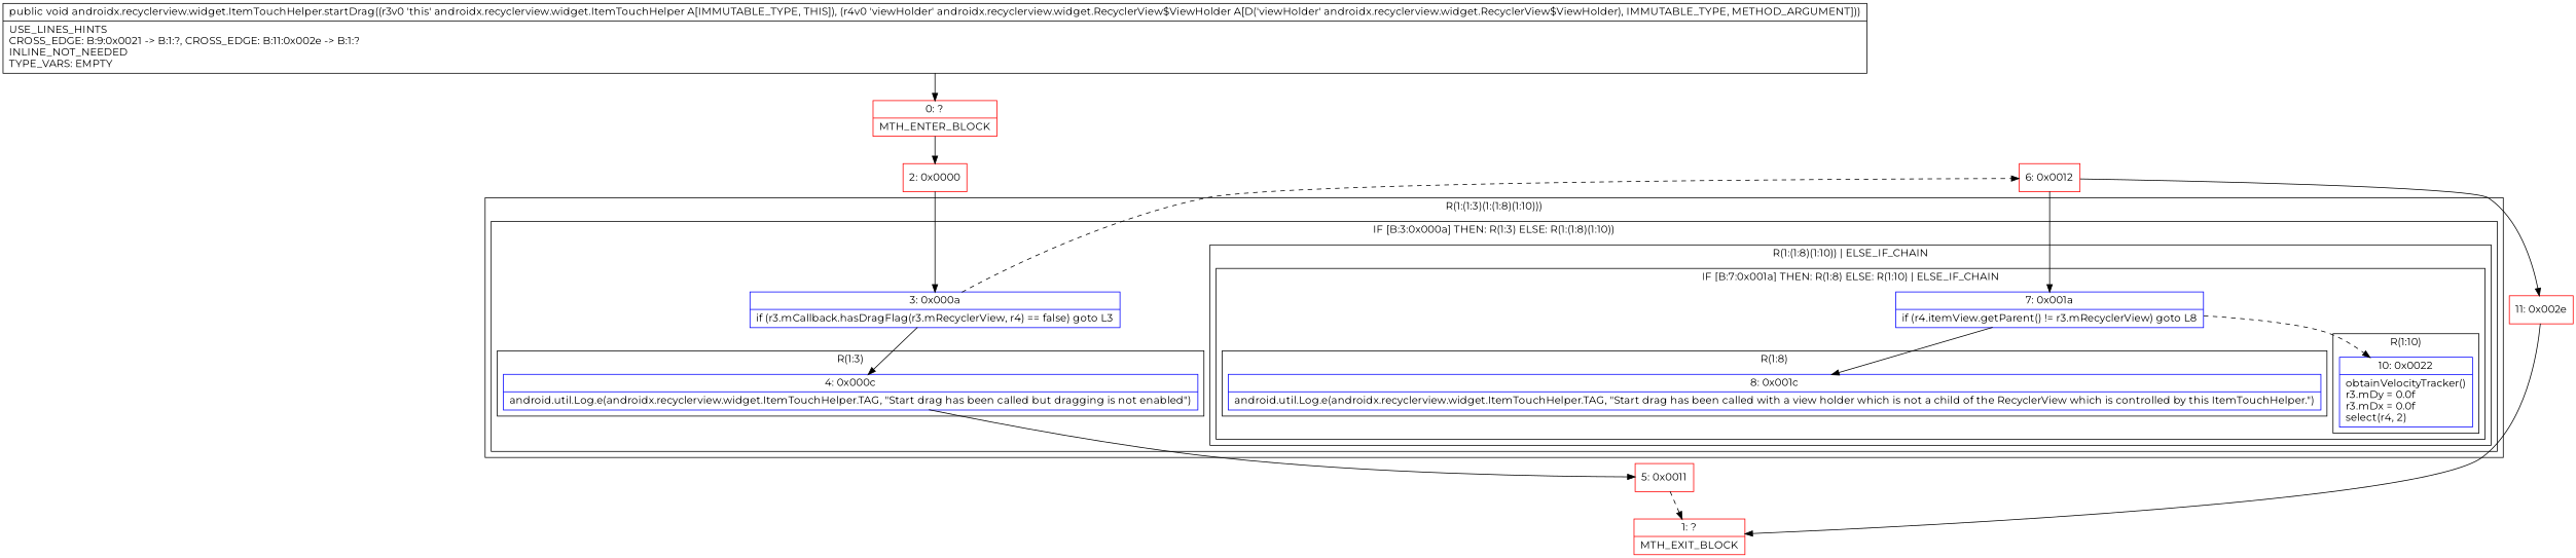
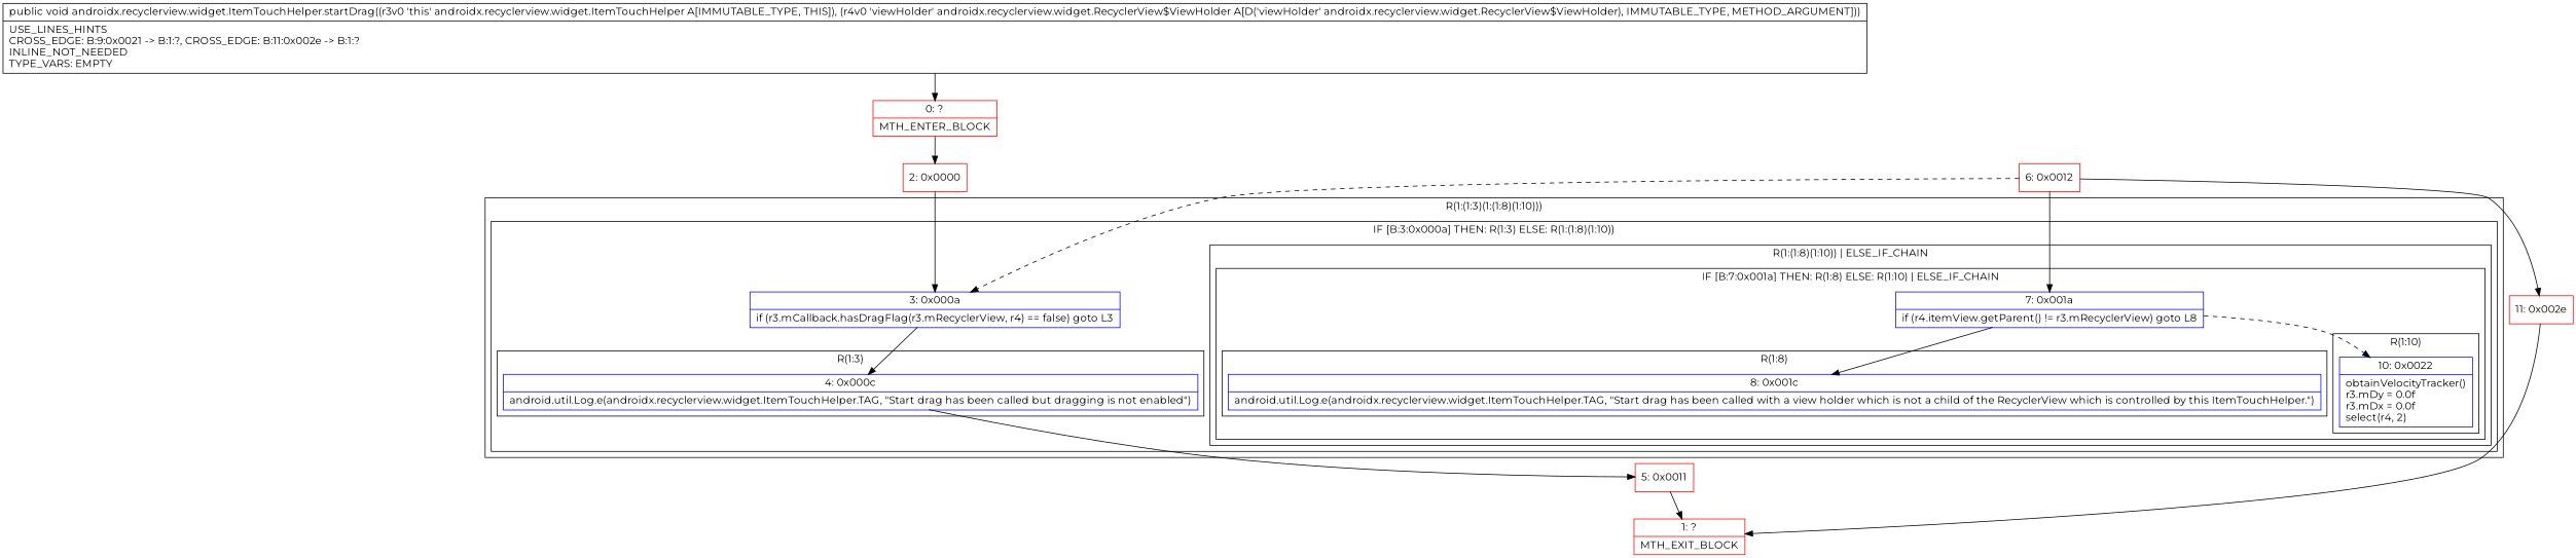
  digraph {
    fontname=Montserrat
    node [color=red fontname=Montserrat shape=record]
    edge [fontname=Montserrat]
    n1 [color=blue label="{4\:\ 0x000c|android.util.Log.e(androidx.recyclerview.widget.ItemTouchHelper.TAG, \"Start drag has been called but dragging is not enabled\")\l}"]
    n2 [color=blue label="{8\:\ 0x001c|android.util.Log.e(androidx.recyclerview.widget.ItemTouchHelper.TAG, \"Start drag has been called with a view holder which is not a child of the RecyclerView which is controlled by this ItemTouchHelper.\")\l}"]
    n3 [color=blue label="{10\:\ 0x0022|obtainVelocityTracker()\lr3.mDy = 0.0f\lr3.mDx = 0.0f\lselect(r4, 2)\l}"]
    n4 [color=blue label="{7\:\ 0x001a|if (r4.itemView.getParent() != r3.mRecyclerView) goto L8\l}"]
    n5 [color=blue label="{3\:\ 0x000a|if (r3.mCallback.hasDragFlag(r3.mRecyclerView, r4) == false) goto L3\l}"]
    n6 [label="{5\:\ 0x0011}"]
    n7 [label="{6\:\ 0x0012}"]
    n8 [label="{11\:\ 0x002e}"]
    n9 [label="{1\:\ ?|MTH_EXIT_BLOCK\l}"]
    n10 [label="{0\:\ ?|MTH_ENTER_BLOCK\l}"]
    n11 [label="{2\:\ 0x0000}"]
    n12 [label="{public void androidx.recyclerview.widget.ItemTouchHelper.startDrag((r3v0 'this' androidx.recyclerview.widget.ItemTouchHelper A[IMMUTABLE_TYPE, THIS]), (r4v0 'viewHolder' androidx.recyclerview.widget.RecyclerView$ViewHolder A[D('viewHolder' androidx.recyclerview.widget.RecyclerView$ViewHolder), IMMUTABLE_TYPE, METHOD_ARGUMENT]))  | USE_LINES_HINTS\lCROSS_EDGE: B:9:0x0021 \-\> B:1:?, CROSS_EDGE: B:11:0x002e \-\> B:1:?\lINLINE_NOT_NEEDED\lTYPE_VARS: EMPTY\l}" color=""]
    subgraph cluster_1 {
      label="R(1:(1:3)(1:(1:8)(1:10)))"
      subgraph cluster_2 {
        label="IF [B:3:0x000a] THEN: R(1:3) ELSE: R(1:(1:8)(1:10))"
        n5
        subgraph cluster_3 {
          label="R(1:3)"
          n1
        }
        subgraph cluster_4 {
          label="R(1:(1:8)(1:10)) | ELSE_IF_CHAIN\l"
          subgraph cluster_5 {
            label="IF [B:7:0x001a] THEN: R(1:8) ELSE: R(1:10) | ELSE_IF_CHAIN\l"
            n4
            subgraph cluster_6 {
              label="R(1:8)"
              n2
            }
            subgraph cluster_7 {
              label="R(1:10)"
              n3
            }
          }
        }
      }
    }
    n1 -> n6
    n4 -> n2
    n4 -> n3 [style=dashed]
    n5 -> n1
-   n5 -> n7 [style=dashed]
-   n6 -> n9 [style=dashed]
+   n7 -> n5 [style=dashed]
+   n6 -> n9
    n7 -> n4
    n7 -> n8
    n8 -> n9
    n10 -> n11
    n11 -> n5
    n12 -> n10
  }
